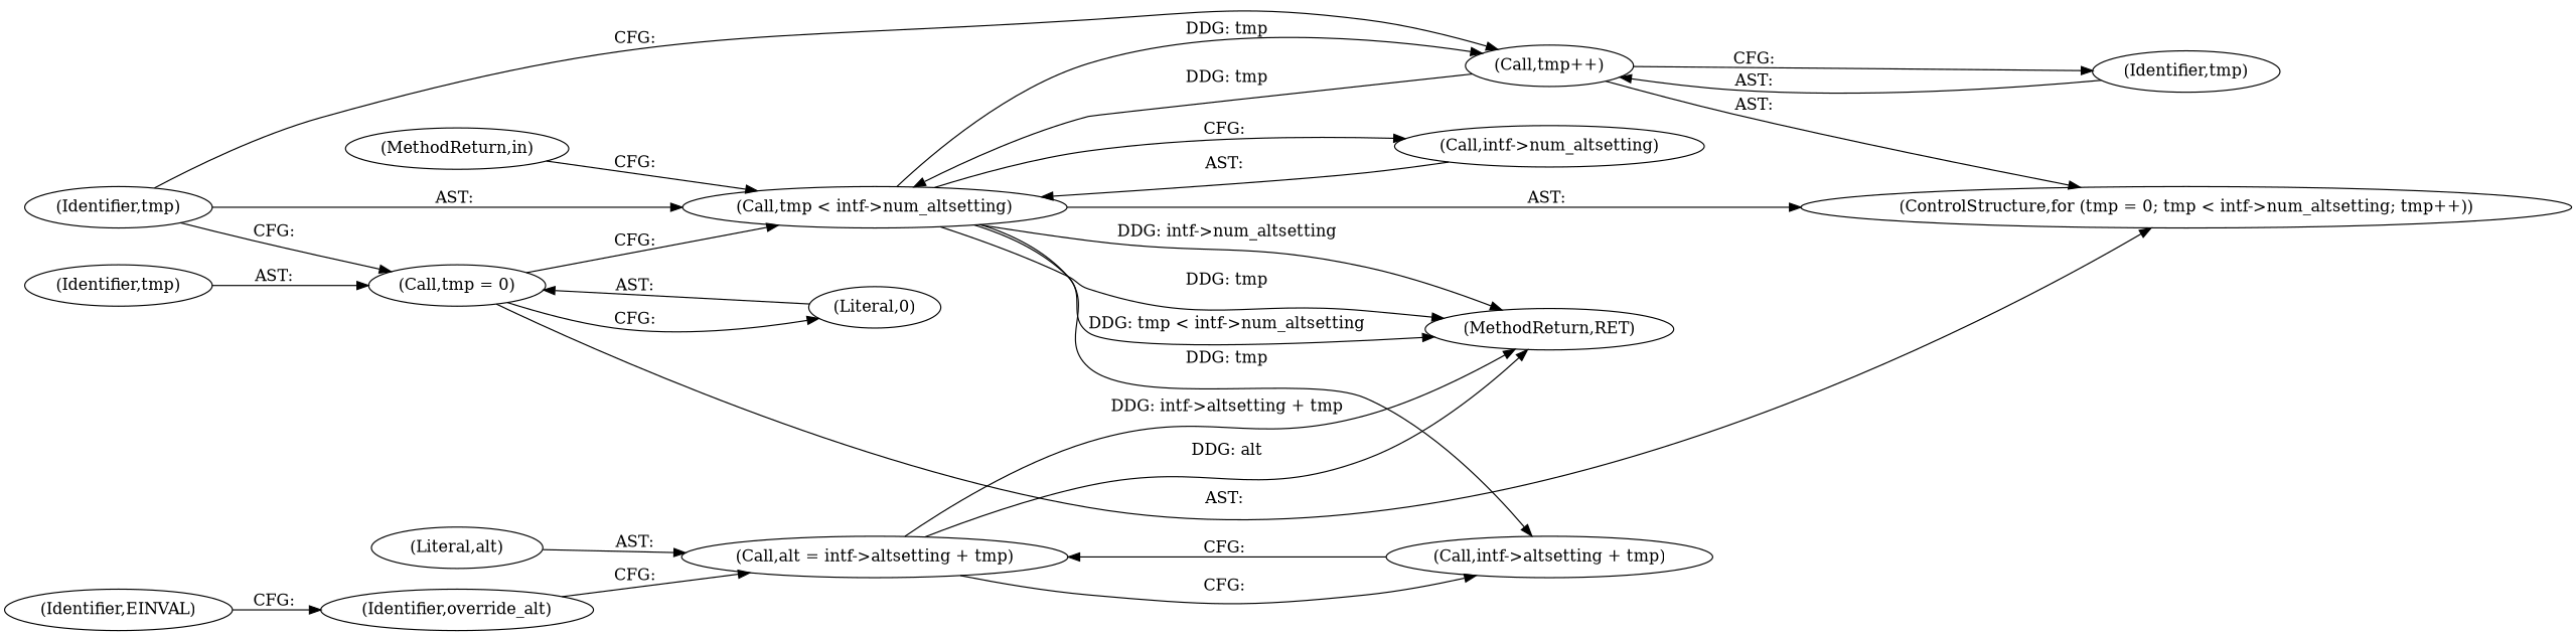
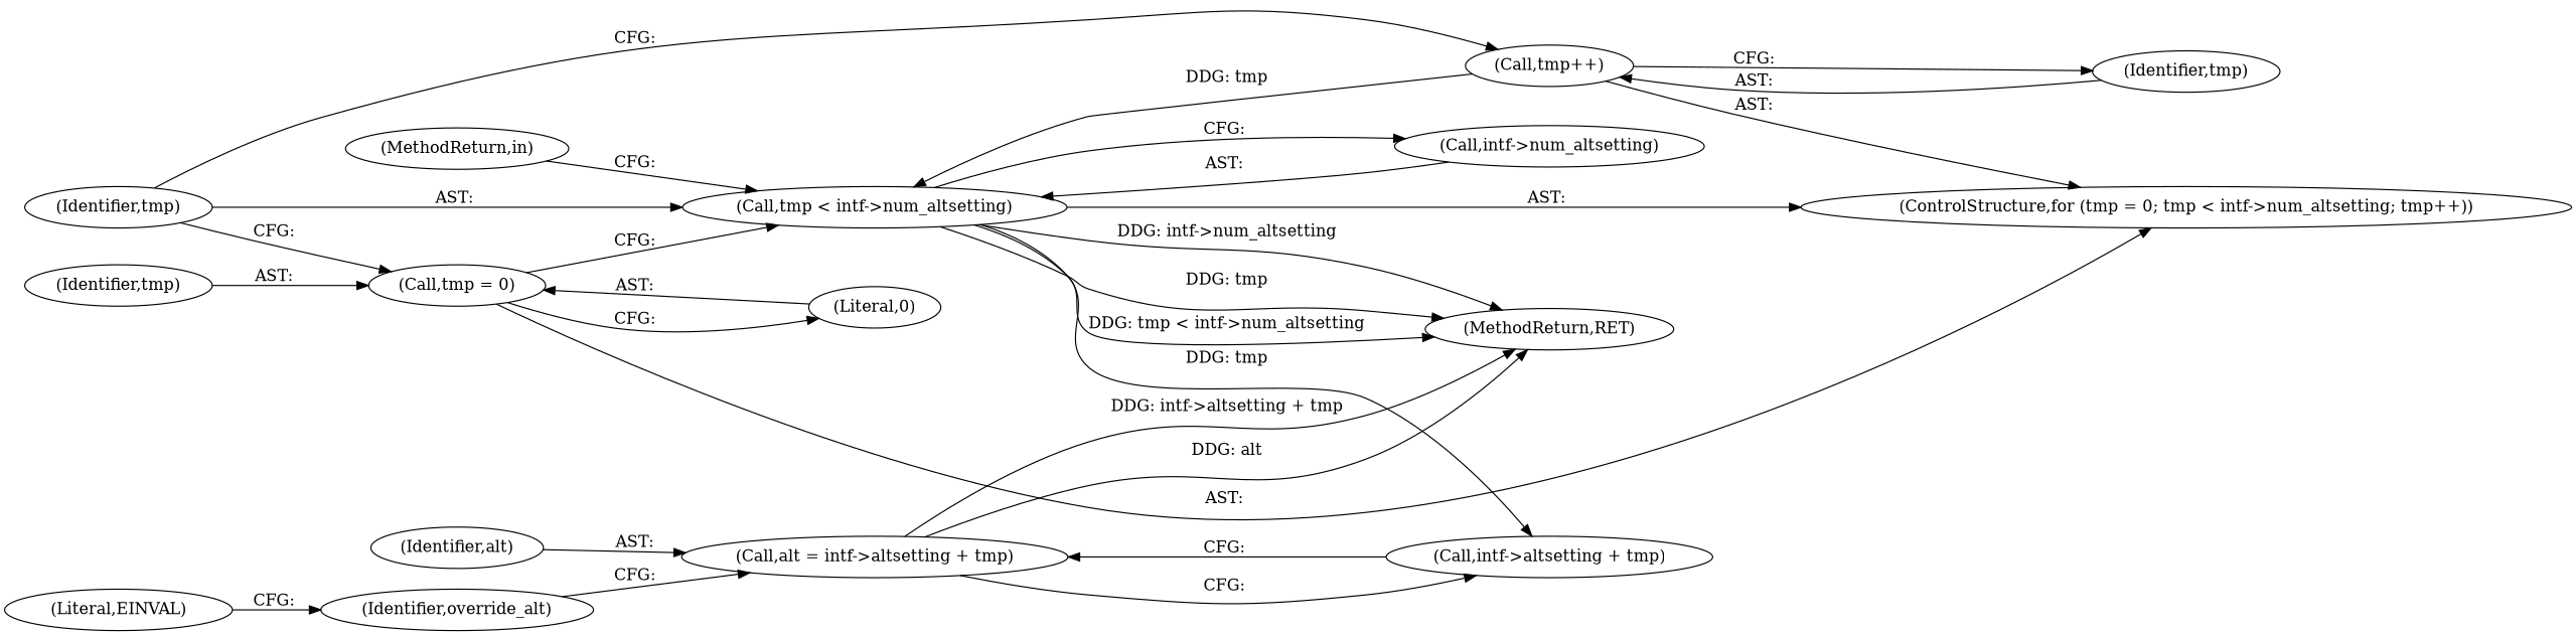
  digraph {
    rankdir=LR
    n1 [label="(Call,alt = intf->altsetting + tmp)"]
    n2 [label="(Call,intf->altsetting + tmp)"]
    n3 [label="(MethodReturn,RET)"]
    n4 [label="(Call,tmp < intf->num_altsetting)"]
    n5 [label="(Call,tmp++)"]
    n6 [label="(Call,intf->num_altsetting)"]
    n7 [label="(ControlStructure,for (tmp = 0; tmp < intf->num_altsetting; tmp++))"]
    n8 [label="(Identifier,tmp)"]
    n9 [label="(Call,tmp = 0)"]
    n10 [label="(Literal,0)"]
    n11 [label="(MethodReturn,in)"]
-   n12 [label="(Identifier,EINVAL)"]
+   n12 [label="(Literal,EINVAL)"]
    n13 [label="(Identifier,override_alt)"]
    n14 [label="(Identifier,tmp)"]
    n15 [label="(Identifier,tmp)"]
-   n16 [label="(Literal,alt)"]
+   n16 [label="(Identifier,alt)"]
    n1 -> n2 [label="CFG: "]
    n1 -> n3 [label="DDG: alt"]
    n1 -> n3 [label="DDG: intf->altsetting + tmp"]
    n2 -> n1 [label="CFG: "]
    n4 -> n2 [label="DDG: tmp"]
    n4 -> n3 [label="DDG: intf->num_altsetting"]
    n4 -> n3 [label="DDG: tmp"]
    n4 -> n3 [label="DDG: tmp < intf->num_altsetting"]
-   n4 -> n5 [label="DDG: tmp"]
    n4 -> n6 [label="CFG: "]
    n4 -> n7 [label="AST: "]
    n5 -> n4 [label="DDG: tmp"]
    n5 -> n7 [label="AST: "]
    n5 -> n8 [label="CFG: "]
    n6 -> n4 [label="AST: "]
    n8 -> n5 [label="AST: "]
    n9 -> n4 [label="CFG: "]
    n9 -> n7 [label="AST: "]
    n9 -> n10 [label="CFG: "]
    n10 -> n9 [label="AST: "]
    n11 -> n4 [label="CFG: "]
    n12 -> n13 [label="CFG: "]
    n13 -> n1 [label="CFG: "]
    n14 -> n9 [label="AST: "]
    n15 -> n4 [label="AST: "]
    n15 -> n5 [label="CFG: "]
    n15 -> n9 [label="CFG: "]
    n16 -> n1 [label="AST: "]
  }
